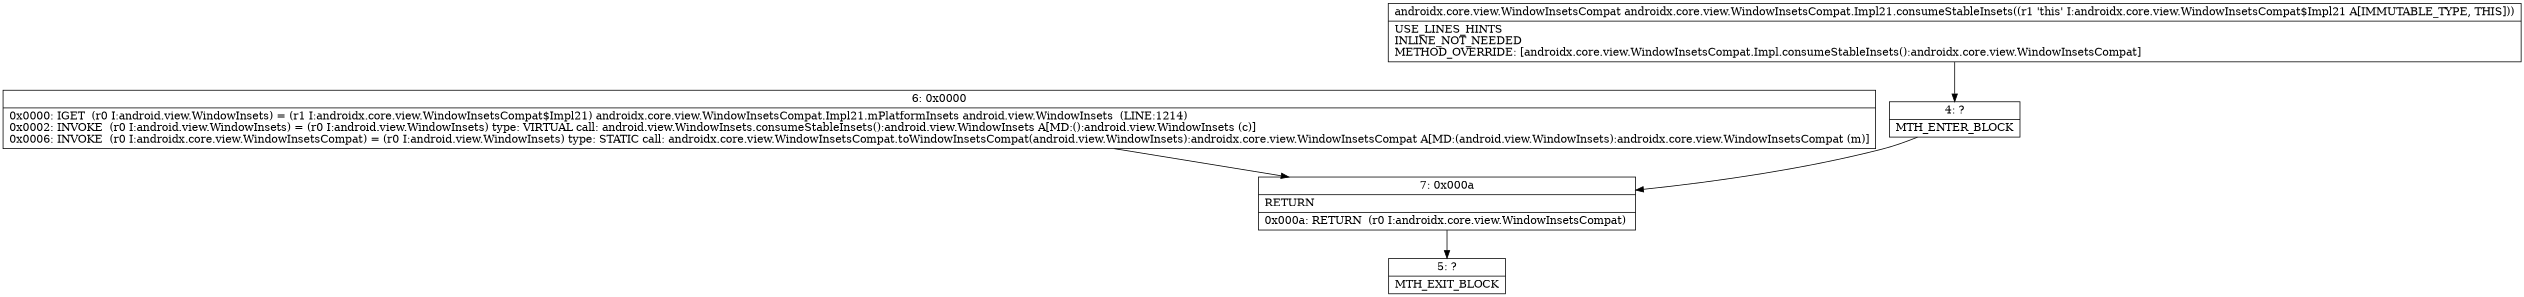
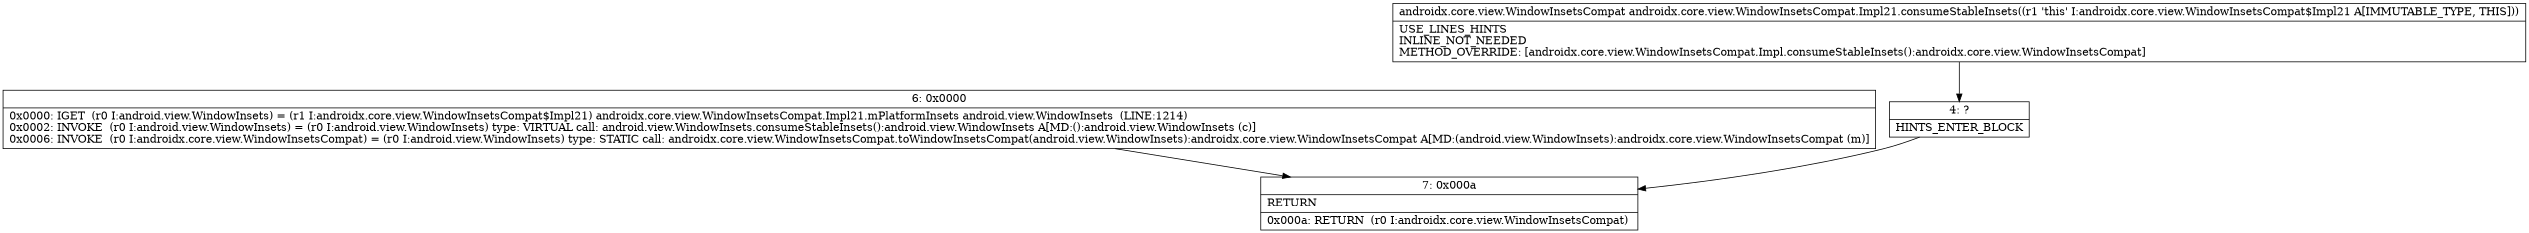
  digraph {
    node [shape=record]
-   n1 [label="{4\:\ ?|MTH_ENTER_BLOCK\l}"]
+   n1 [label="{4\:\ ?|HINTS_ENTER_BLOCK\l}"]
    n2 [label="{7\:\ 0x000a|RETURN\l|0x000a: RETURN  (r0 I:androidx.core.view.WindowInsetsCompat) \l}"]
    n3 [label="{6\:\ 0x0000|0x0000: IGET  (r0 I:android.view.WindowInsets) = (r1 I:androidx.core.view.WindowInsetsCompat$Impl21) androidx.core.view.WindowInsetsCompat.Impl21.mPlatformInsets android.view.WindowInsets  (LINE:1214)\l0x0002: INVOKE  (r0 I:android.view.WindowInsets) = (r0 I:android.view.WindowInsets) type: VIRTUAL call: android.view.WindowInsets.consumeStableInsets():android.view.WindowInsets A[MD:():android.view.WindowInsets (c)]\l0x0006: INVOKE  (r0 I:androidx.core.view.WindowInsetsCompat) = (r0 I:android.view.WindowInsets) type: STATIC call: androidx.core.view.WindowInsetsCompat.toWindowInsetsCompat(android.view.WindowInsets):androidx.core.view.WindowInsetsCompat A[MD:(android.view.WindowInsets):androidx.core.view.WindowInsetsCompat (m)]\l}"]
-   n4 [label="{5\:\ ?|MTH_EXIT_BLOCK\l}"]
    n5 [label="{androidx.core.view.WindowInsetsCompat androidx.core.view.WindowInsetsCompat.Impl21.consumeStableInsets((r1 'this' I:androidx.core.view.WindowInsetsCompat$Impl21 A[IMMUTABLE_TYPE, THIS]))  | USE_LINES_HINTS\lINLINE_NOT_NEEDED\lMETHOD_OVERRIDE: [androidx.core.view.WindowInsetsCompat.Impl.consumeStableInsets():androidx.core.view.WindowInsetsCompat]\l}"]
    n1 -> n2
-   n2 -> n4
    n3 -> n2
    n5 -> n1
  }
